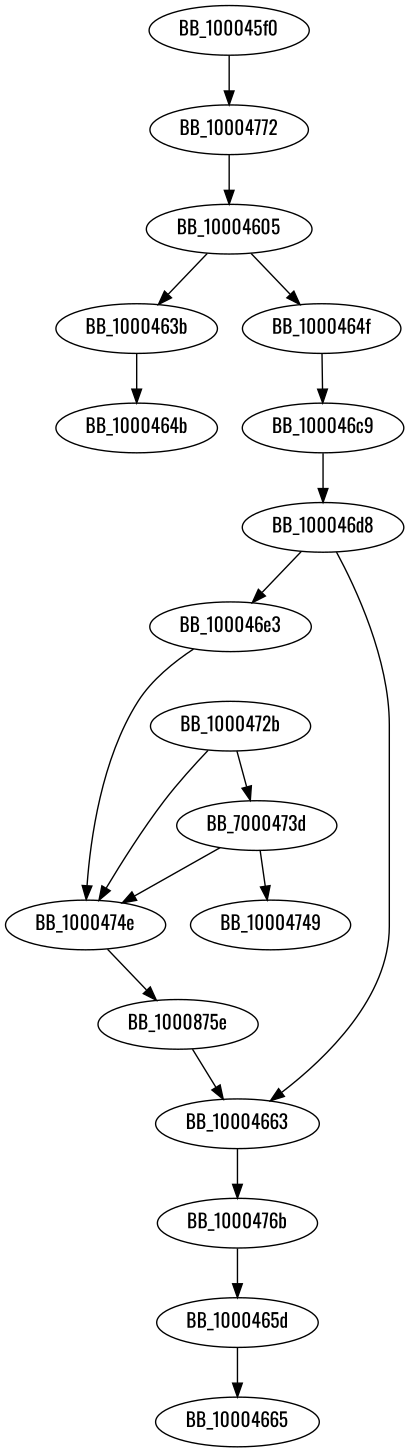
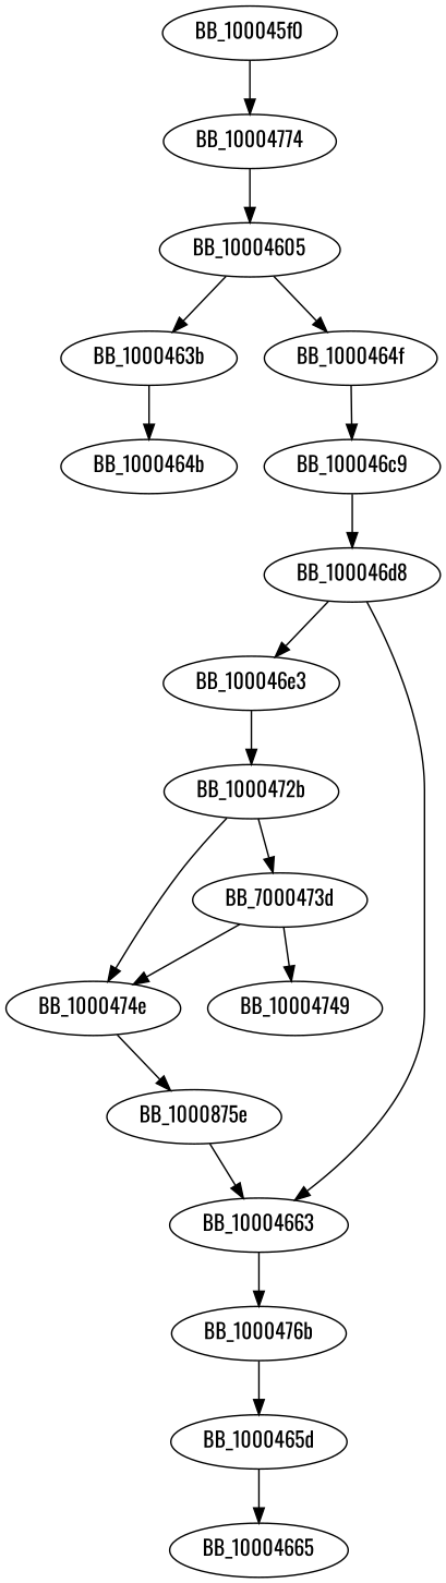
  digraph {
    fontname=Oswald
    node [fontname=Oswald]
    edge [fontname=Oswald]
    BB_100045f0
-   BB_10004772
+   BB_10004772 [label=BB_10004774]
    BB_10004605
    BB_1000463b
    BB_1000464f
    BB_1000464b
    BB_100046c9
    BB_100046d8
    BB_100046e3
    n10 [label=BB_10004663]
    BB_1000465d
    BB_10004665
    BB_1000472b
    BB_1000476b
    n15 [label=BB_7000473d]
    BB_1000474e
    BB_10004749
    n18 [label=BB_1000875e]
    BB_100045f0 -> BB_10004772
    BB_10004772 -> BB_10004605
    BB_10004605 -> BB_1000463b
    BB_10004605 -> BB_1000464f
    BB_1000463b -> BB_1000464b
    BB_1000464f -> BB_100046c9
    BB_100046c9 -> BB_100046d8
    BB_100046d8 -> BB_100046e3
    BB_100046d8 -> n10
-   BB_100046e3 -> BB_1000474e
+   BB_100046e3 -> BB_1000472b
    n10 -> BB_1000476b
    BB_1000465d -> BB_10004665
    BB_1000472b -> n15
    BB_1000472b -> BB_1000474e
    BB_1000476b -> BB_1000465d
    n15 -> BB_1000474e
    n15 -> BB_10004749
    BB_1000474e -> n18
    n18 -> n10
  }
